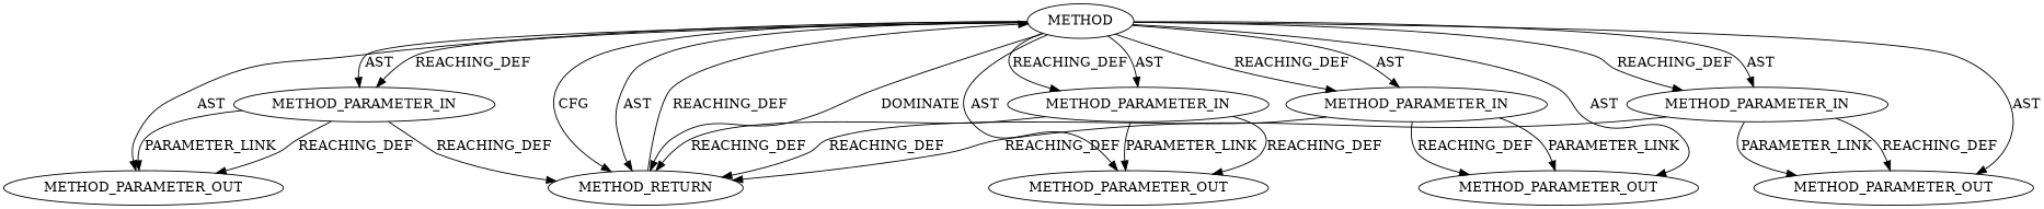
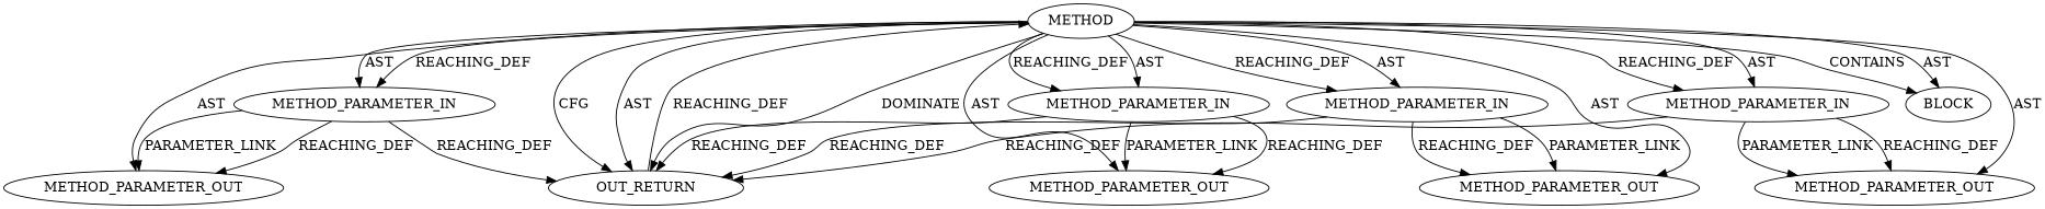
  digraph {
    node [CODE="<empty>" ORDER=2 EVALUATION_STRATEGY=BY_VALUE IS_VARIADIC=false TYPE_FULL_NAME=ANY]
    n1 [AST_PARENT_FULL_NAME="<global>" AST_PARENT_TYPE=NAMESPACE_BLOCK FILENAME="<empty>" FULL_NAME=sk_msg_zerocopy_from_iter IS_EXTERNAL=true NAME=sk_msg_zerocopy_from_iter ORDER=0 label=METHOD EVALUATION_STRATEGY="" IS_VARIADIC="" TYPE_FULL_NAME=""]
    n2 [CODE=p4 INDEX=4 NAME=p4 ORDER=4 label=METHOD_PARAMETER_IN]
-   n3 [CODE=RET label=METHOD_RETURN IS_VARIADIC=""]
+   n3 [CODE=RET label=OUT_RETURN IS_VARIADIC=""]
    n4 [CODE=p3 INDEX=3 NAME=p3 ORDER=3 label=METHOD_PARAMETER_OUT]
    n5 [CODE=p3 INDEX=3 NAME=p3 ORDER=3 label=METHOD_PARAMETER_IN]
    n6 [CODE=p1 INDEX=1 NAME=p1 ORDER=1 label=METHOD_PARAMETER_IN]
    n7 [CODE=p2 INDEX=2 NAME=p2 label=METHOD_PARAMETER_IN]
    n8 [CODE=p2 INDEX=2 NAME=p2 label=METHOD_PARAMETER_OUT]
    n9 [CODE=p4 INDEX=4 NAME=p4 ORDER=4 label=METHOD_PARAMETER_OUT]
    n10 [CODE=p1 INDEX=1 NAME=p1 ORDER=1 label=METHOD_PARAMETER_OUT]
+   n11 [ARGUMENT_INDEX=1 ORDER=1 label=BLOCK EVALUATION_STRATEGY="" IS_VARIADIC=""]
    n1 -> n2 [label=AST]
    n1 -> n2 [label=REACHING_DEF]
    n1 -> n3 [label=CFG]
    n1 -> n3 [label=AST]
    n1 -> n3 [label=DOMINATE]
    n1 -> n4 [label=AST]
    n1 -> n5 [label=REACHING_DEF]
    n1 -> n5 [label=AST]
    n1 -> n6 [label=REACHING_DEF]
    n1 -> n6 [label=AST]
    n1 -> n7 [label=REACHING_DEF]
    n1 -> n7 [label=AST]
    n1 -> n8 [label=AST]
    n1 -> n9 [label=AST]
    n1 -> n10 [label=AST]
+   n1 -> n11 [label=CONTAINS]
+   n1 -> n11 [label=AST]
    n2 -> n3 [VARIABLE=p4 label=REACHING_DEF]
    n2 -> n9 [label=PARAMETER_LINK]
    n2 -> n9 [VARIABLE=p4 label=REACHING_DEF]
    n3 -> n1 [label=REACHING_DEF]
    n5 -> n3 [VARIABLE=p3 label=REACHING_DEF]
    n5 -> n4 [VARIABLE=p3 label=REACHING_DEF]
    n5 -> n4 [label=PARAMETER_LINK]
    n6 -> n3 [VARIABLE=p1 label=REACHING_DEF]
    n6 -> n10 [label=PARAMETER_LINK]
    n6 -> n10 [VARIABLE=p1 label=REACHING_DEF]
    n7 -> n3 [VARIABLE=p2 label=REACHING_DEF]
    n7 -> n8 [label=PARAMETER_LINK]
    n7 -> n8 [VARIABLE=p2 label=REACHING_DEF]
  }
